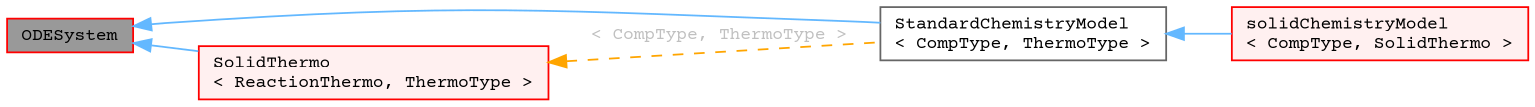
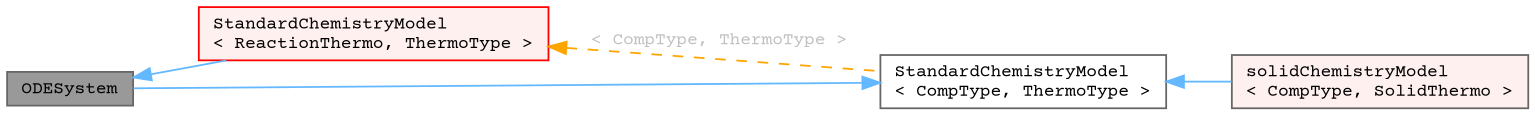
  digraph {
    fontname="Courier Prime"
    rankdir=LR
    node [color=gray40 fillcolor="#FFF0F0" fontname="Courier Prime" fontsize=10 shape=box style=filled]
    edge [color=steelblue1 dir=back fontname="Courier Prime" fontsize=10 labelfontname=Helvetica labelfontsize=10 style=solid]
-   n1 [color=red fillcolor=grey60 fontcolor=black height=0.2 label=ODESystem width=0.4]
+   n1 [fillcolor=grey60 fontcolor=black height=0.2 label=ODESystem width=0.4]
    n2 [fillcolor=white height=0.2 label="StandardChemistryModel\l\< CompType, ThermoType \>" width=0.4]
-   n3 [color=red height=0.2 label="SolidThermo\l\< ReactionThermo, ThermoType \>" width=0.4]
-   n4 [color=red height=0.2 label="solidChemistryModel\l\< CompType, SolidThermo \>" width=0.4]
-   n1 -> n2
+   n3 [color=red height=0.2 label="StandardChemistryModel\l\< ReactionThermo, ThermoType \>" width=0.4]
+   n4 [height=0.2 label="solidChemistryModel\l\< CompType, SolidThermo \>" width=0.4]
+   n2 -> n1
    n1 -> n3
    n2 -> n4
    n3 -> n2 [color=orange fontcolor=grey label=" \< CompType, ThermoType \>" style=dashed]
  }
